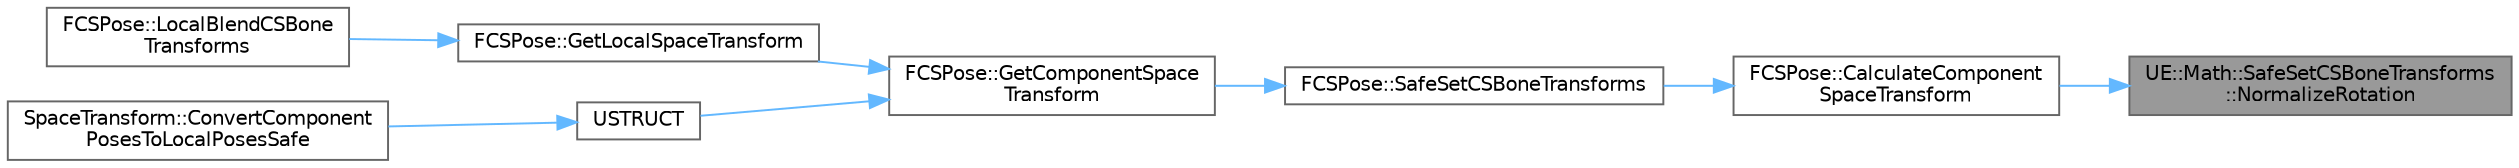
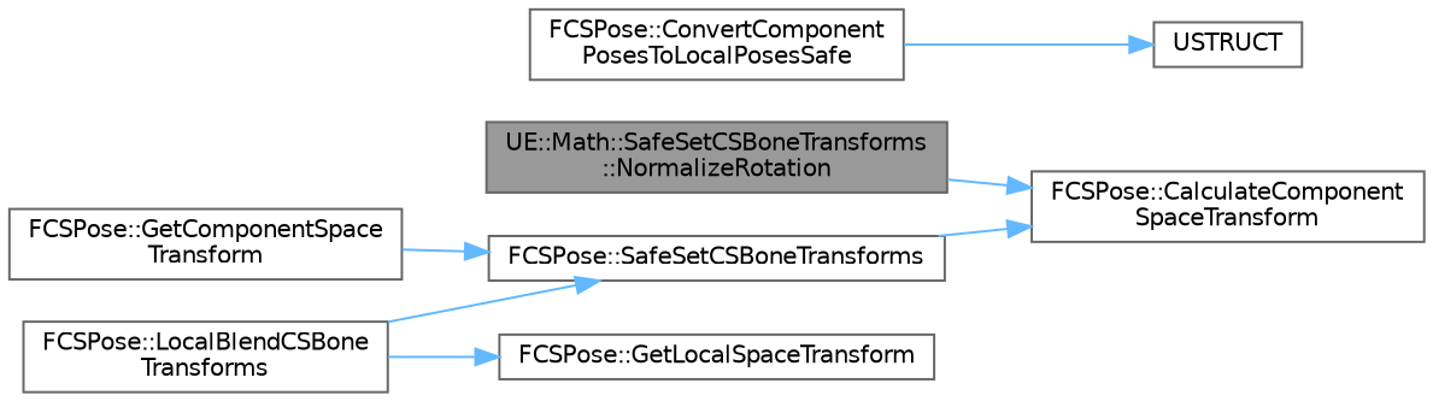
  digraph {
    rankdir=RL
    node [color=grey40 fillcolor=white fontname=Helvetica fontsize=10 shape=box style=filled]
    edge [color=steelblue1 dir=back fontname=Helvetica fontsize=10 labelfontname=Helvetica labelfontsize=10 style=solid]
    n1 [color=gray40 fillcolor=grey60 fontcolor=black height=0.2 label="UE::Math::SafeSetCSBoneTransforms\l::NormalizeRotation" width=0.4]
    n2 [height=0.2 label="FCSPose::CalculateComponent\lSpaceTransform" width=0.4]
    n3 [height=0.2 label="FCSPose::SafeSetCSBoneTransforms" width=0.4]
-   n4 [height=0.2 label="SpaceTransform::ConvertComponent\lPosesToLocalPosesSafe" width=0.4]
+   n4 [height=0.2 label="FCSPose::ConvertComponent\lPosesToLocalPosesSafe" width=0.4]
    n5 [height=0.2 label="FCSPose::GetComponentSpace\lTransform" width=0.4]
    n6 [height=0.2 label="FCSPose::GetLocalSpaceTransform" width=0.4]
    n7 [height=0.2 label=USTRUCT width=0.4]
    n8 [height=0.2 label="FCSPose::LocalBlendCSBone\lTransforms" width=0.4]
-   n1 -> n2
+   n2 -> n1
    n2 -> n3
    n3 -> n5
-   n5 -> n6
-   n5 -> n7
+   n3 -> n8
    n6 -> n8
    n7 -> n4
  }
